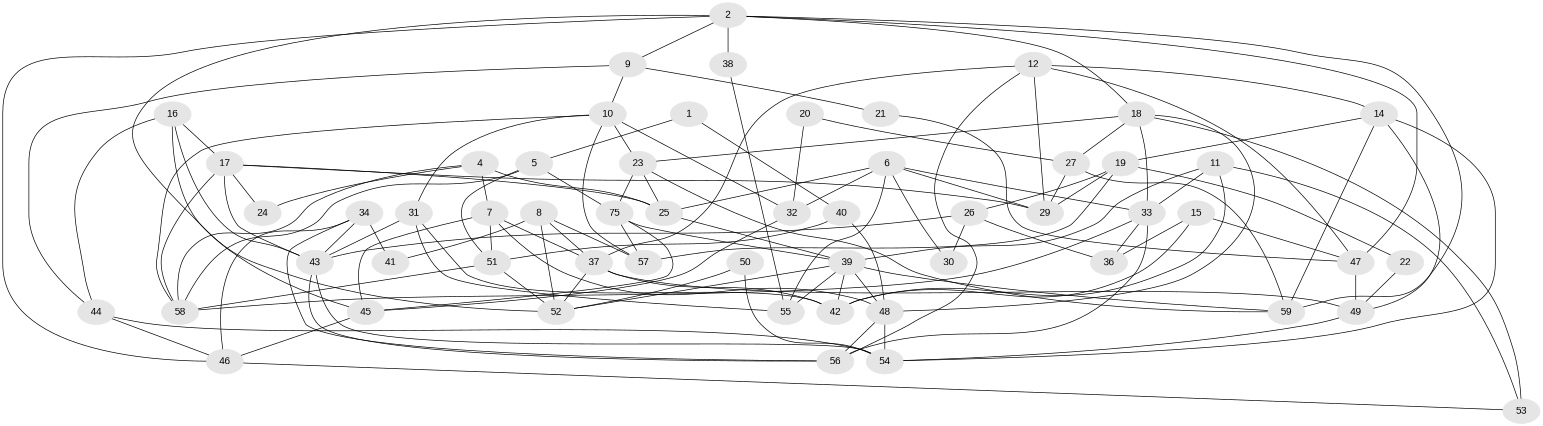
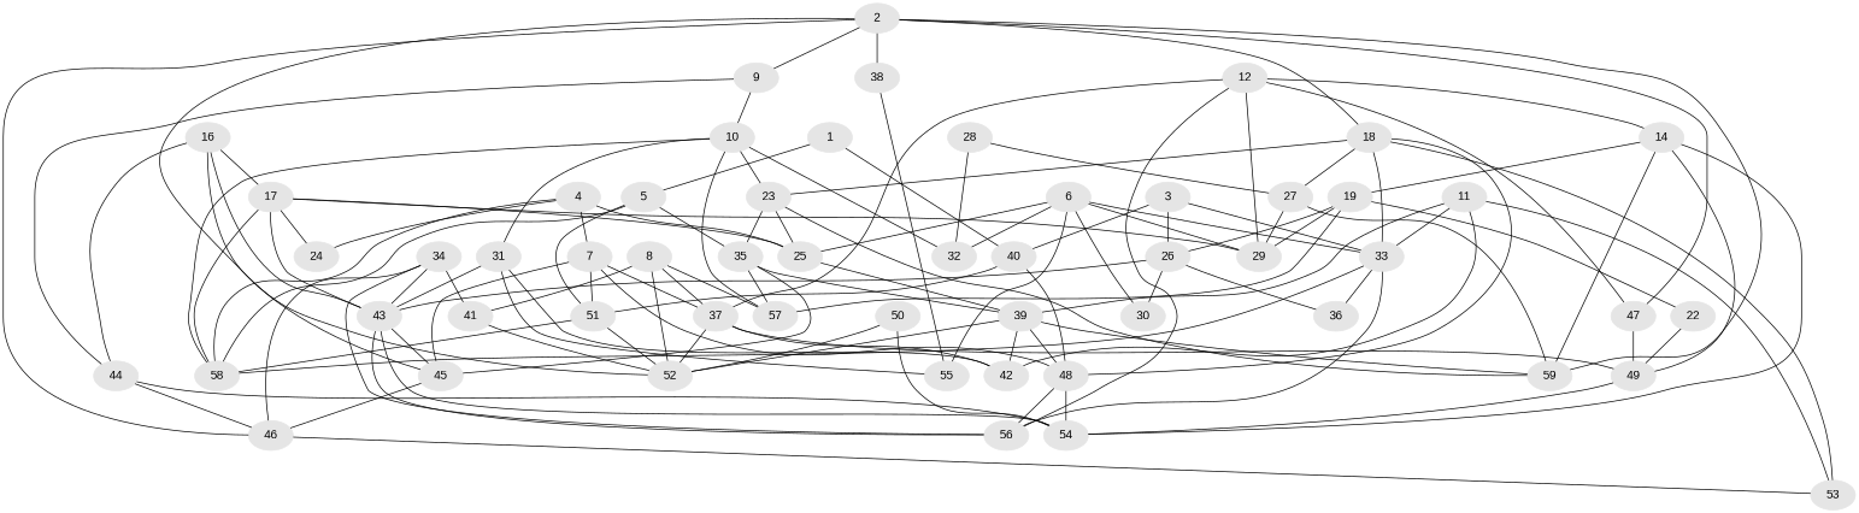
  graph {
    fontname="Liberation Sans"
    node [color=gray90 fontname="Liberation Sans" style=filled]
    edge [fontname="Liberation Sans" weight=1.0]
    1
    5
    40
    58
-   35 [label=75]
+   35
    51
    48
    2
    9
    18
    38
    46
    47
    52
    59
    10
-   21
    44
    33
    23
    53
    27
    55
    49
+   3
    26
    30
    36
    43
    56
    4
    7
    24
    25
    37
    45
    39
    57
    6
    29
    32
    42
    54
    8
    41
    31
    11
    12
    14
    19
    50
    22
-   15
    16
    17
-   20
+   20 [label=28]
    34
    1 -- 5
    1 -- 40
    5 -- 58
    5 -- 35
    5 -- 51
    40 -- 51
    40 -- 48
    35 -- 45
    35 -- 39
    35 -- 57
    51 -- 58
    51 -- 52
    48 -- 56
    48 -- 54
    2 -- 9
    2 -- 18
    2 -- 38
    2 -- 46
    2 -- 47
    2 -- 52
    2 -- 59
    9 -- 10
-   9 -- 21
    9 -- 44
    18 -- 48
    18 -- 33
    18 -- 23
    18 -- 53
    18 -- 27
    38 -- 55
    46 -- 53
    47 -- 49
    10 -- 58
    10 -- 23
    10 -- 57
    10 -- 32
    10 -- 31
-   21 -- 47
    44 -- 46
    44 -- 54
    33 -- 58
    33 -- 36
    33 -- 56
    23 -- 35
    23 -- 59
    23 -- 25
    27 -- 59
    27 -- 29
    49 -- 54
+   3 -- 40
+   3 -- 33 [weight=2.0]
+   3 -- 26 [weight=2.0]
    26 -- 30
    26 -- 36
    26 -- 43
    43 -- 56
    43 -- 54
    4 -- 58
    4 -- 7
    4 -- 24
    4 -- 25
    7 -- 51
    7 -- 48
    7 -- 37
    7 -- 45
    25 -- 39
    37 -- 52
    37 -- 49
    37 -- 42
    45 -- 46
    39 -- 48
    39 -- 52
    39 -- 59
-   39 -- 55 [weight=2.0]
    39 -- 42
    6 -- 33
    6 -- 55
    6 -- 30
    6 -- 25
    6 -- 29
    6 -- 32
-   32 -- 45
+   43 -- 45
    8 -- 52
    8 -- 37
    8 -- 57
    8 -- 41
+   41 -- 52
    31 -- 55
    31 -- 43
    31 -- 42
    11 -- 33
    11 -- 53
    11 -- 39
    11 -- 42
    12 -- 47
    12 -- 56
    12 -- 37
    12 -- 29
    12 -- 14
    14 -- 59
    14 -- 49
    14 -- 54
    14 -- 19
    19 -- 26
    19 -- 57
    19 -- 29
    19 -- 22
    50 -- 52
    50 -- 54
    22 -- 49
-   15 -- 47
-   15 -- 36
-   15 -- 42
    16 -- 44
    16 -- 43
    16 -- 45
    16 -- 17 [weight=2.0]
    17 -- 58
    17 -- 43
    17 -- 24
    17 -- 25
    17 -- 29
    20 -- 27
    20 -- 32
    34 -- 46 [weight=2.0]
    34 -- 43
    34 -- 56
    34 -- 41
  }
